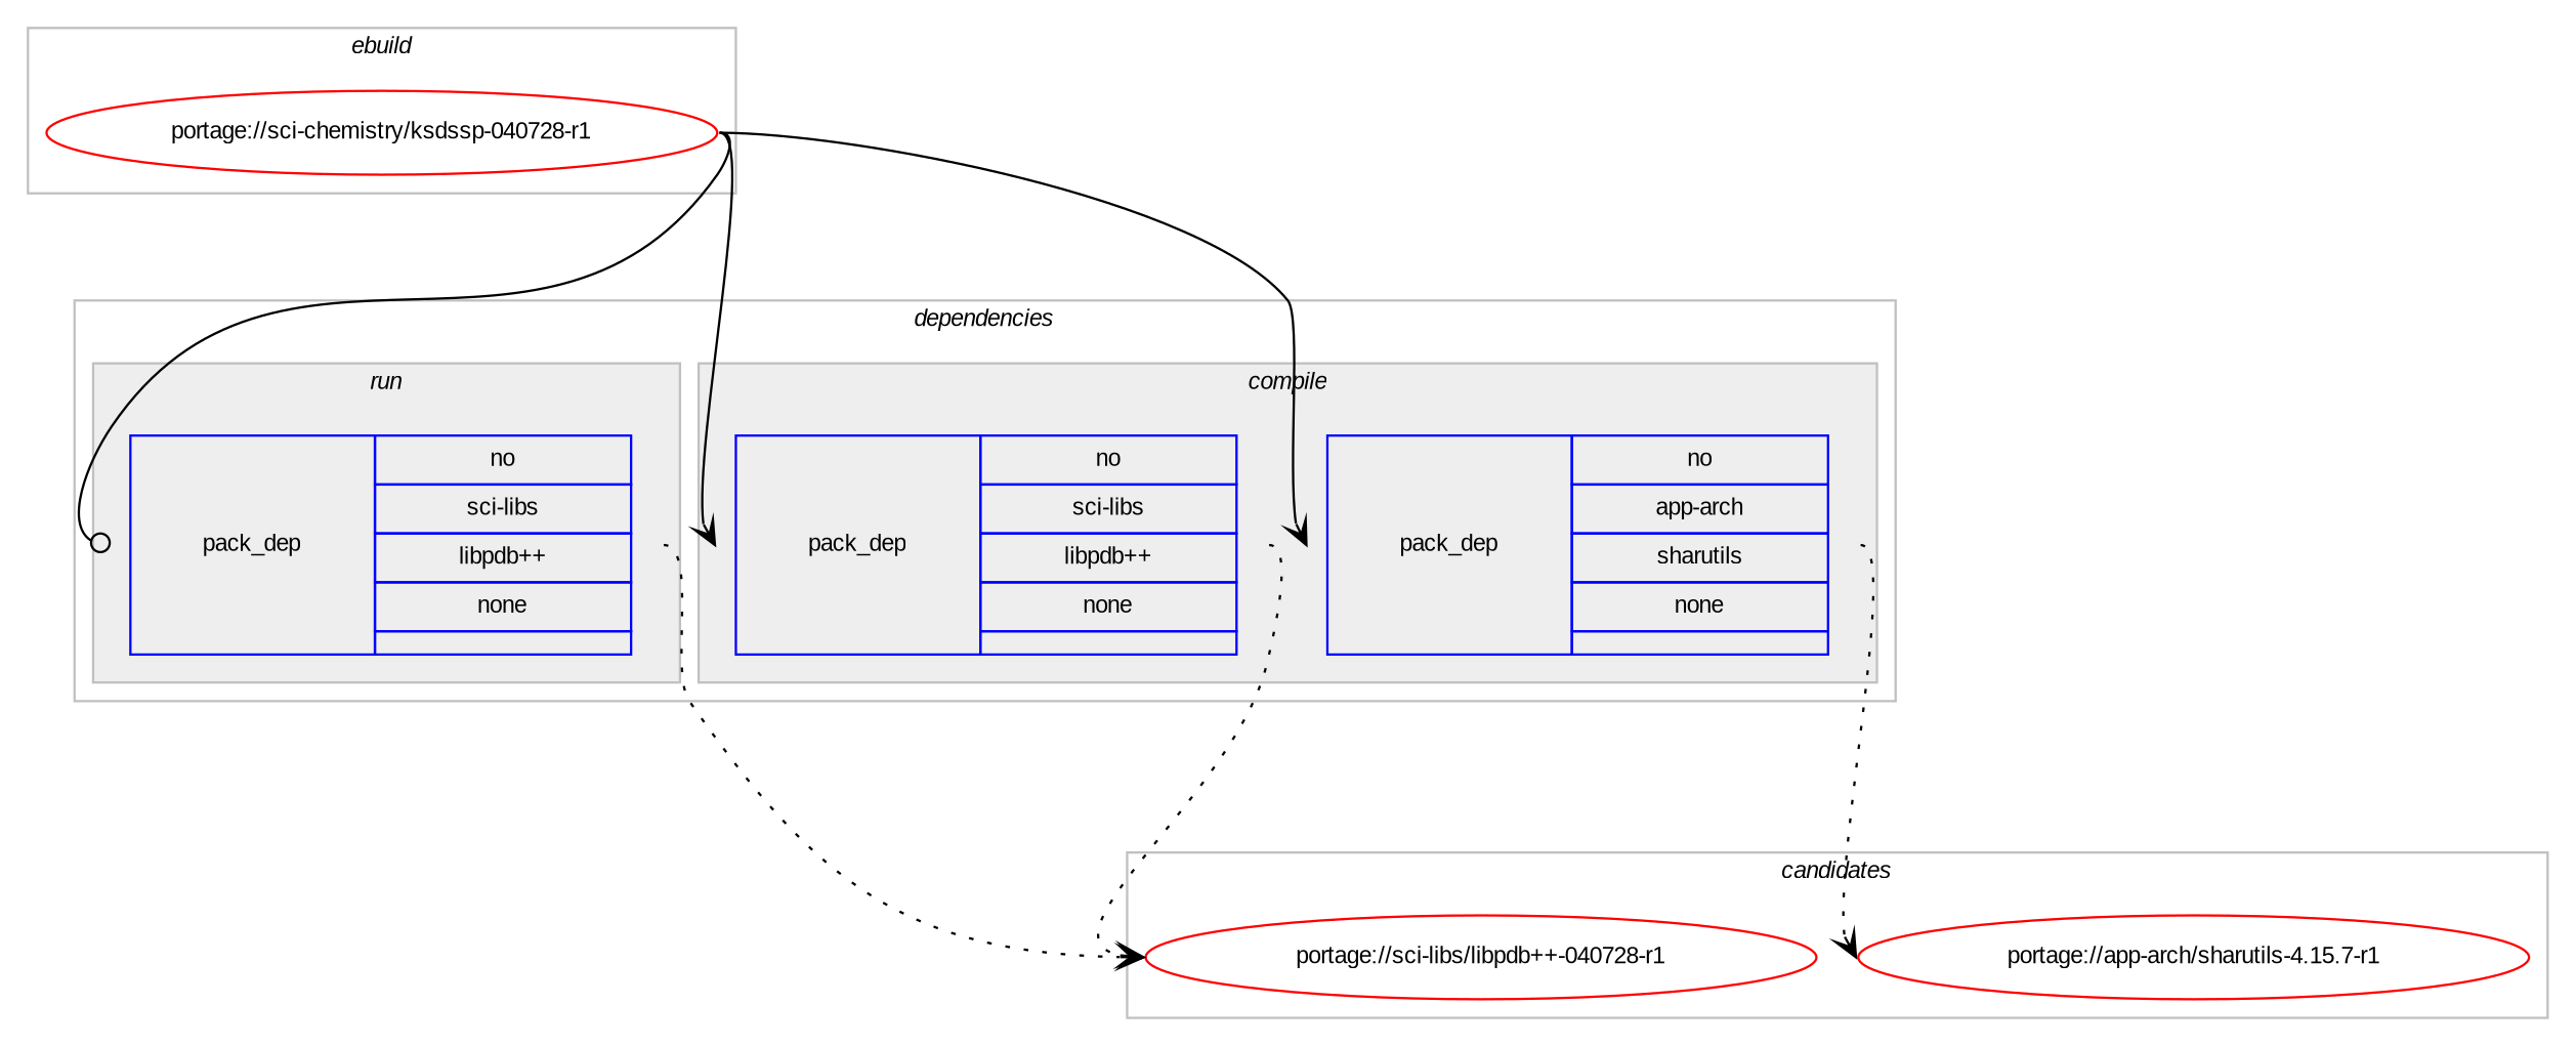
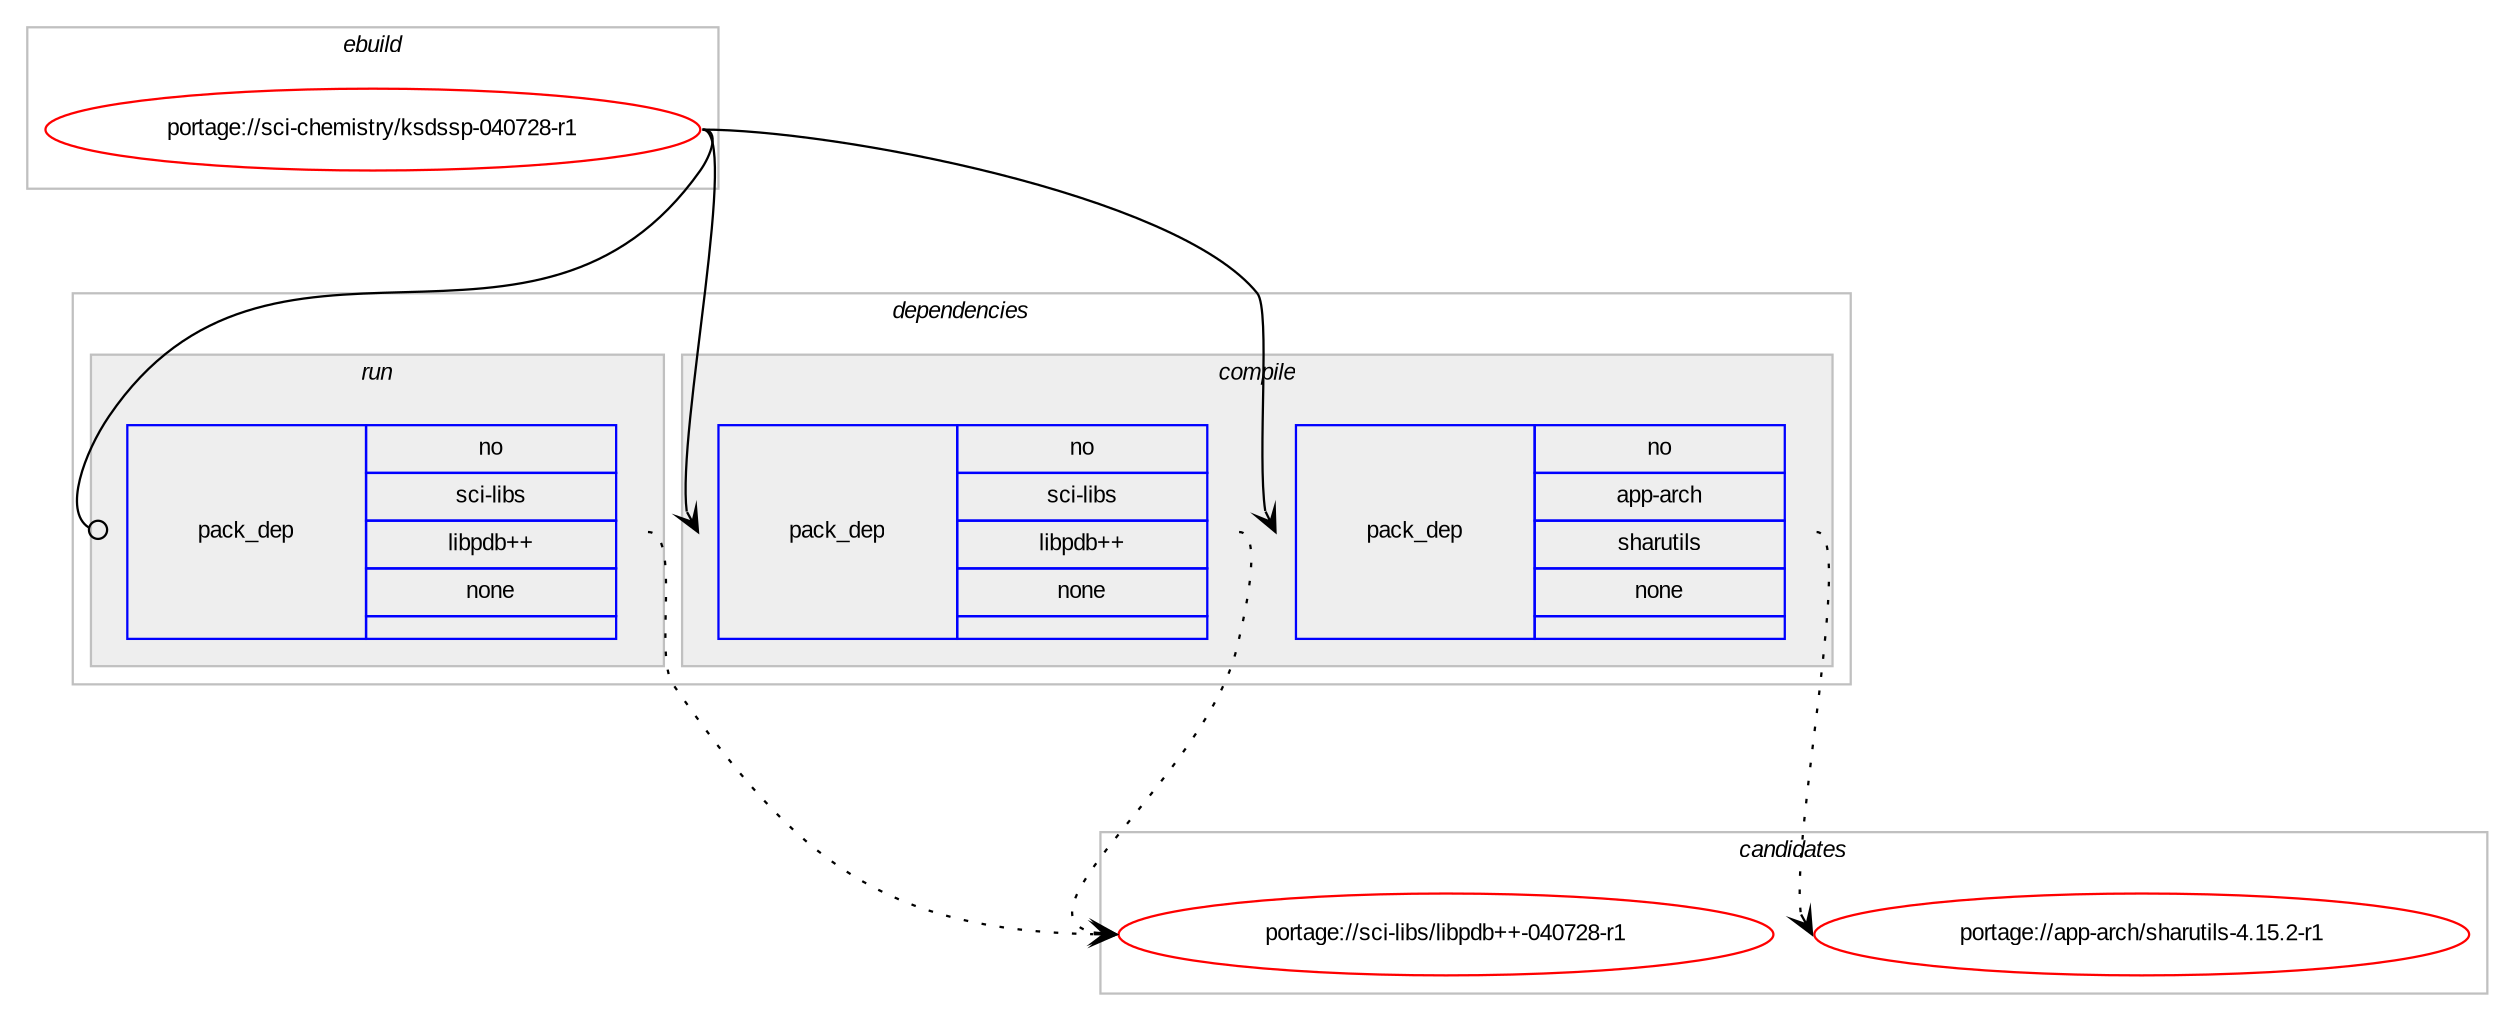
  digraph {
    compound=true
    concentrate=true
    fontname="Liberation Sans"
    fontsize=10
    newrank=true
    rankdir=TB
    ranksep=1.5
    node [color=red fontname="Liberation Sans" fontsize=10]
    edge [arrowhead=vee headport=w style=solid tailport=e weight=20 fontname="Liberation Sans"]
    n1 [label="portage://sci-chemistry/ksdssp-040728-r1" width=4]
    n2 [color=blue label=<<TABLE BORDER="0" CELLBORDER="1" CELLSPACING="0" CELLPADDING="4" WIDTH="220"><TR><TD ROWSPAN="6" CELLPADDING="30">pack_dep</TD></TR><TR><TD WIDTH="110">no</TD></TR><TR><TD>app-arch</TD></TR><TR><TD>sharutils</TD></TR><TR><TD>none</TD></TR><TR><TD></TD></TR></TABLE>> shape=none]
    n3 [color=blue label=<<TABLE BORDER="0" CELLBORDER="1" CELLSPACING="0" CELLPADDING="4" WIDTH="220"><TR><TD ROWSPAN="6" CELLPADDING="30">pack_dep</TD></TR><TR><TD WIDTH="110">no</TD></TR><TR><TD>sci-libs</TD></TR><TR><TD>libpdb++</TD></TR><TR><TD>none</TD></TR><TR><TD></TD></TR></TABLE>> shape=none]
    n4 [color=blue label=<<TABLE BORDER="0" CELLBORDER="1" CELLSPACING="0" CELLPADDING="4" WIDTH="220"><TR><TD ROWSPAN="6" CELLPADDING="30">pack_dep</TD></TR><TR><TD WIDTH="110">no</TD></TR><TR><TD>sci-libs</TD></TR><TR><TD>libpdb++</TD></TR><TR><TD>none</TD></TR><TR><TD></TD></TR></TABLE>> shape=none]
-   n5 [label="portage://app-arch/sharutils-4.15.7-r1" width=4]
+   n5 [label="portage://app-arch/sharutils-4.15.2-r1" width=4]
    n6 [label="portage://sci-libs/libpdb++-040728-r1" width=4]
    subgraph cluster_1 {
      color=gray
      label=<<i>ebuild</i>>
      rank=same
      n1
    }
    subgraph cluster_2 {
      color=gray
      label=<<i>dependencies</i>>
      subgraph cluster_3 {
        color=gray
        fillcolor="#eeeeee"
        label=<<i>compile</i>>
        style=filled
        subgraph sub_4 {
          color=gray
          fillcolor="#eeeeee"
          label=<<i>compile</i>>
          style=filled
          n2
        }
        subgraph sub_5 {
          color=gray
          fillcolor="#eeeeee"
          label=<<i>compile</i>>
          style=filled
          n3
        }
      }
      subgraph cluster_6 {
        color=gray
        fillcolor="#eeeeee"
        label=<<i>compile and run</i>>
        style=filled
      }
      subgraph cluster_7 {
        color=gray
        fillcolor="#eeeeee"
        label=<<i>run</i>>
        style=filled
        subgraph sub_8 {
          color=gray
          fillcolor="#eeeeee"
          label=<<i>run</i>>
          style=filled
          n4
        }
      }
    }
    subgraph cluster_9 {
      color=gray
      label=<<i>candidates</i>>
      rank=same
      subgraph sub_10 {
        color=black
        label=<<i>candidates</i>>
        nodesep=1
        rank=same
        n5
      }
      subgraph sub_11 {
        color=black
        label=<<i>candidates</i>>
        nodesep=1
        rank=same
        n6
      }
      subgraph sub_12 {
        color=black
        label=<<i>candidates</i>>
        nodesep=1
        rank=same
        n6
      }
    }
    n1 -> n2
    n1 -> n3
    n1 -> n4 [arrowhead=odot]
    n2 -> n5 [style=dotted weight=100]
    n3 -> n6 [style=dotted weight=100]
    n4 -> n6 [style=dotted weight=100]
  }
